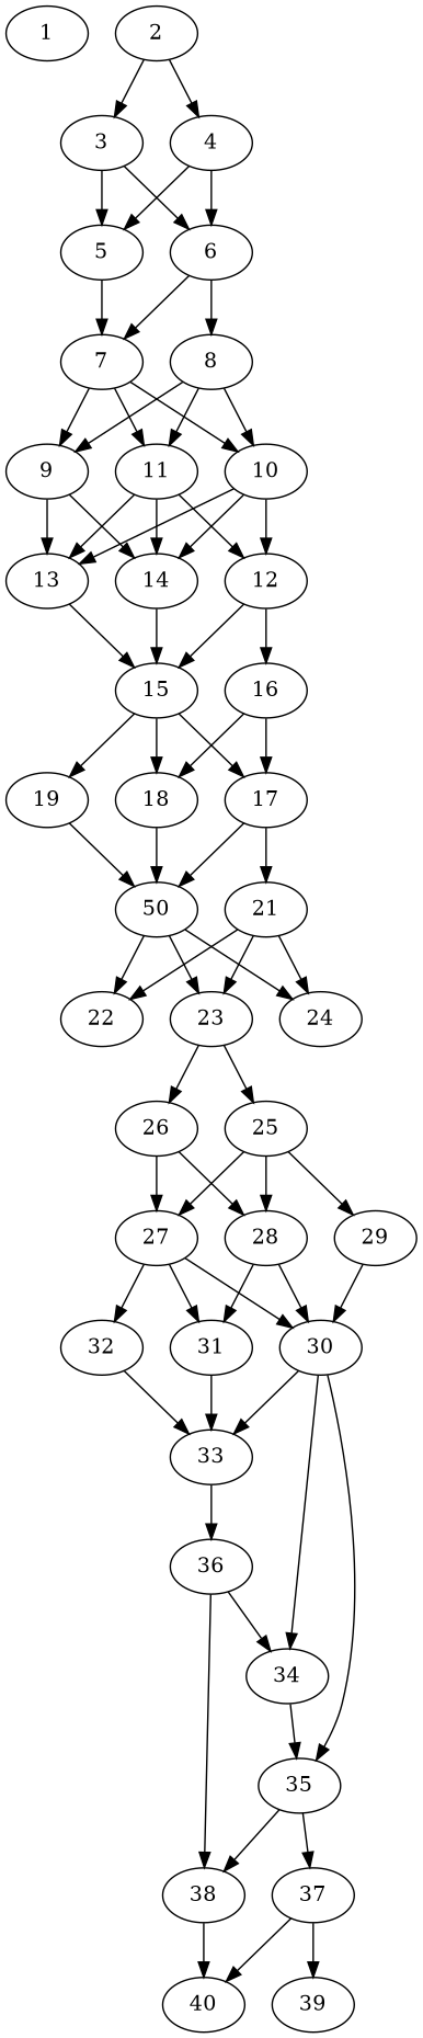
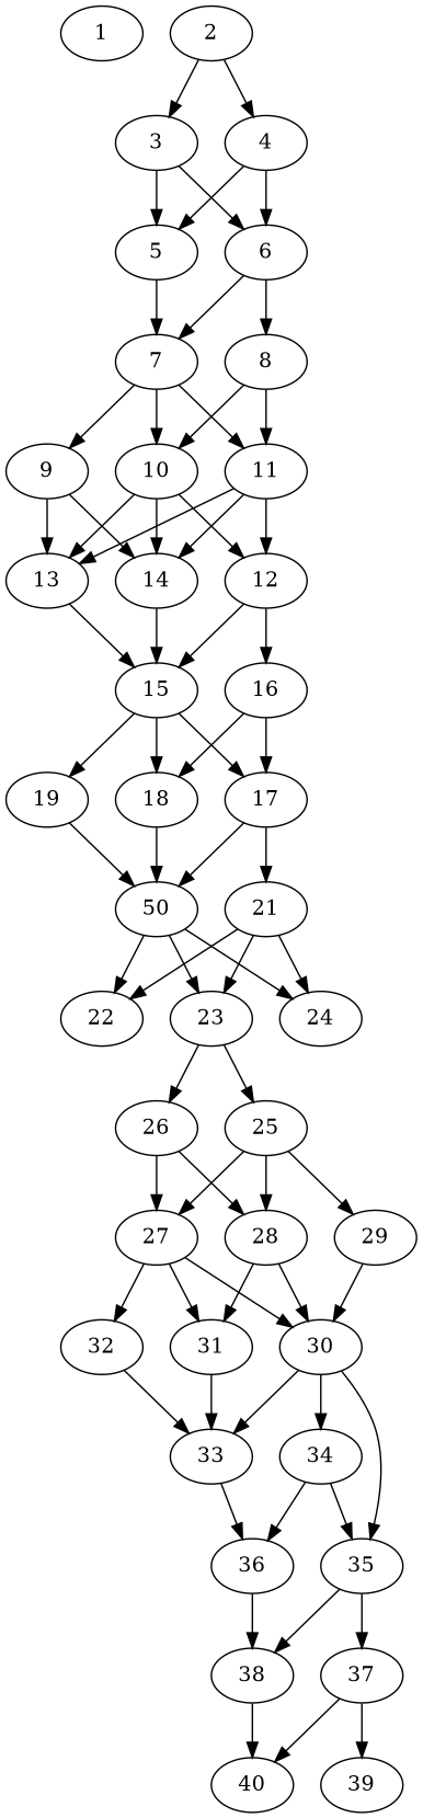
  digraph {
    node [alpha=0.16]
    1 [alpha=0.09 expect_size=28289024]
    2 [alpha=0.04 expect_size=44566528]
    3 [alpha=0.11 expect_size=10438656]
    4 [alpha=0.12 expect_size=35372032]
    5 [expect_size=24099840]
    6 [alpha=0.17 expect_size=42865664]
    7 [alpha=0.03 expect_size=31554560]
    8 [alpha=0.14 expect_size=10269696]
    9 [alpha=0.13 expect_size=30393344]
    10 [expect_size=51076096]
    11 [alpha=0.07 expect_size=39870464]
    13 [alpha=0.08 expect_size=22987776]
    14 [alpha=0.03 expect_size=49759232]
    12 [alpha=0.06 expect_size=13437952]
    15 [alpha=0.06 expect_size=32023552]
    16 [expect_size=22813696]
    17 [alpha=0.04 expect_size=15673344]
    18 [alpha=0.18 expect_size=23069696]
    19 [alpha=0.12 expect_size=8670208]
    n20 [alpha=0.15 expect_size=40104960 label=50]
    21 [alpha=0.08 expect_size=30290944]
    22 [alpha=0.18 expect_size=47528960]
    23 [alpha=0.10 expect_size=15527936]
    24 [alpha=0.14 expect_size=33991680]
    25 [alpha=0.07 expect_size=42006528]
    26 [expect_size=9817088]
    27 [expect_size=48252928]
    28 [alpha=0.18 expect_size=9752576]
    29 [alpha=0.10 expect_size=6037504]
    30 [alpha=0.02 expect_size=33773568]
    31 [alpha=0.09 expect_size=22086656]
    32 [alpha=0.19 expect_size=41209856]
    33 [alpha=0.17 expect_size=36094976]
    34 [alpha=0.13 expect_size=11939840]
    35 [alpha=0.01 expect_size=46059520]
    36 [expect_size=15753216]
    37 [expect_size=5829632]
    38 [alpha=0.04 expect_size=42602496]
    39 [alpha=0.12 expect_size=36727808]
    40 [expect_size=13353984]
    2 -> 3
    2 -> 4
    3 -> 5
    3 -> 6
    4 -> 5
    4 -> 6
    5 -> 7
    6 -> 7
    6 -> 8
    7 -> 9
    7 -> 10
    7 -> 11
-   8 -> 9
    8 -> 10
    8 -> 11
    9 -> 13
    9 -> 14
    10 -> 13
    10 -> 14
    10 -> 12
    11 -> 13
    11 -> 14
    11 -> 12
    13 -> 15
    14 -> 15
    12 -> 15
    12 -> 16
    15 -> 17
    15 -> 18
    15 -> 19
    16 -> 17
    16 -> 18
    17 -> n20
    17 -> 21
    18 -> n20
    19 -> n20
    n20 -> 22
    n20 -> 23
    n20 -> 24
    21 -> 22
    21 -> 23
    21 -> 24
    23 -> 25
    23 -> 26
    25 -> 27
    25 -> 28
    25 -> 29
    26 -> 27
    26 -> 28
    27 -> 30
    27 -> 31
    27 -> 32
    28 -> 30
    28 -> 31
    29 -> 30
    30 -> 33
    30 -> 34
    30 -> 35
    31 -> 33
    32 -> 33
    33 -> 36
    34 -> 35
-   36 -> 34
+   34 -> 36
    35 -> 37
    35 -> 38
    36 -> 38
    37 -> 39
    37 -> 40
    38 -> 40
  }
